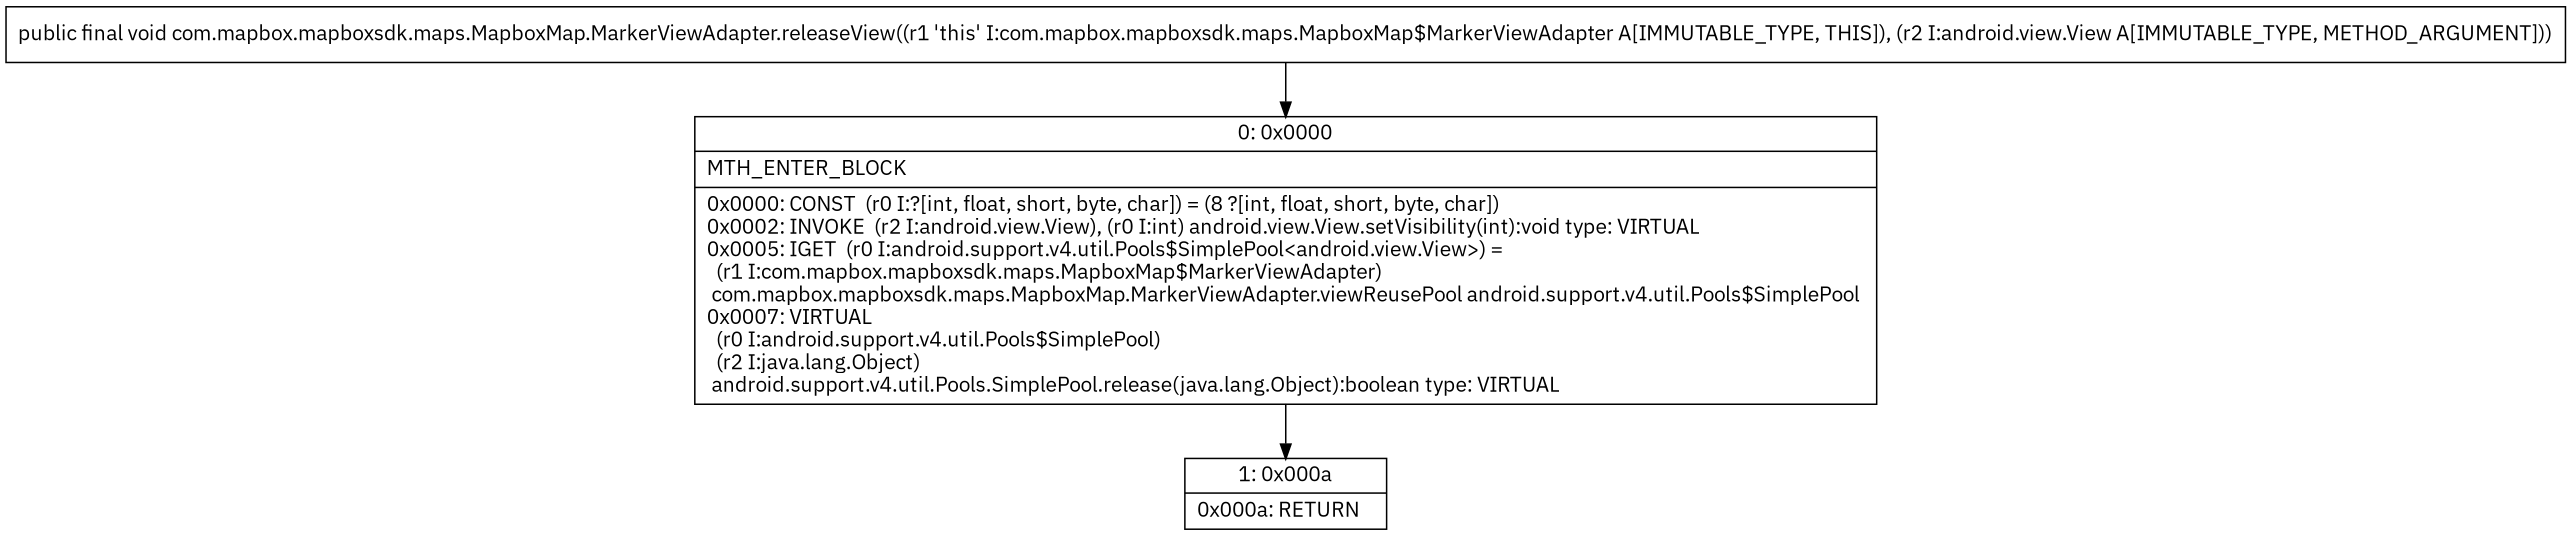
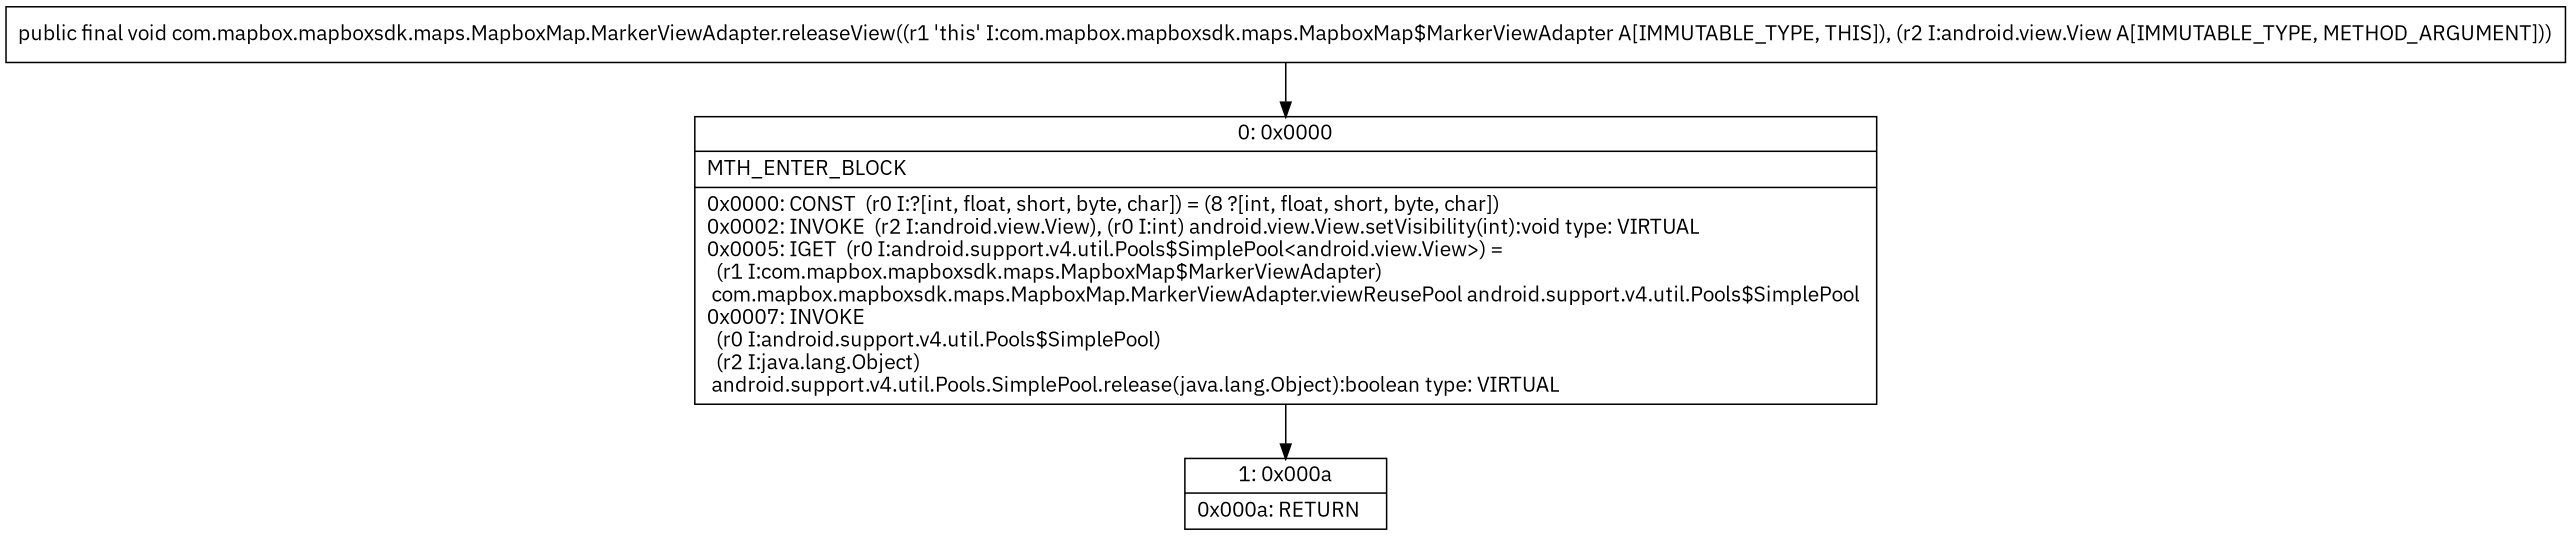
  digraph {
    fontname="IBM Plex Sans"
    node [shape=record fontname="IBM Plex Sans"]
    edge [fontname="IBM Plex Sans"]
-   n1 [label="{0\:\ 0x0000|MTH_ENTER_BLOCK\l|0x0000: CONST  (r0 I:?[int, float, short, byte, char]) = (8 ?[int, float, short, byte, char]) \l0x0002: INVOKE  (r2 I:android.view.View), (r0 I:int) android.view.View.setVisibility(int):void type: VIRTUAL \l0x0005: IGET  (r0 I:android.support.v4.util.Pools$SimplePool\<android.view.View\>) = \l  (r1 I:com.mapbox.mapboxsdk.maps.MapboxMap$MarkerViewAdapter)\l com.mapbox.mapboxsdk.maps.MapboxMap.MarkerViewAdapter.viewReusePool android.support.v4.util.Pools$SimplePool \l0x0007: VIRTUAL  \l  (r0 I:android.support.v4.util.Pools$SimplePool)\l  (r2 I:java.lang.Object)\l android.support.v4.util.Pools.SimplePool.release(java.lang.Object):boolean type: VIRTUAL \l}"]
+   n1 [label="{0\:\ 0x0000|MTH_ENTER_BLOCK\l|0x0000: CONST  (r0 I:?[int, float, short, byte, char]) = (8 ?[int, float, short, byte, char]) \l0x0002: INVOKE  (r2 I:android.view.View), (r0 I:int) android.view.View.setVisibility(int):void type: VIRTUAL \l0x0005: IGET  (r0 I:android.support.v4.util.Pools$SimplePool\<android.view.View\>) = \l  (r1 I:com.mapbox.mapboxsdk.maps.MapboxMap$MarkerViewAdapter)\l com.mapbox.mapboxsdk.maps.MapboxMap.MarkerViewAdapter.viewReusePool android.support.v4.util.Pools$SimplePool \l0x0007: INVOKE  \l  (r0 I:android.support.v4.util.Pools$SimplePool)\l  (r2 I:java.lang.Object)\l android.support.v4.util.Pools.SimplePool.release(java.lang.Object):boolean type: VIRTUAL \l}"]
    n2 [label="{1\:\ 0x000a|0x000a: RETURN   \l}"]
    n3 [label="{public final void com.mapbox.mapboxsdk.maps.MapboxMap.MarkerViewAdapter.releaseView((r1 'this' I:com.mapbox.mapboxsdk.maps.MapboxMap$MarkerViewAdapter A[IMMUTABLE_TYPE, THIS]), (r2 I:android.view.View A[IMMUTABLE_TYPE, METHOD_ARGUMENT])) }"]
    n1 -> n2
    n3 -> n1
  }
